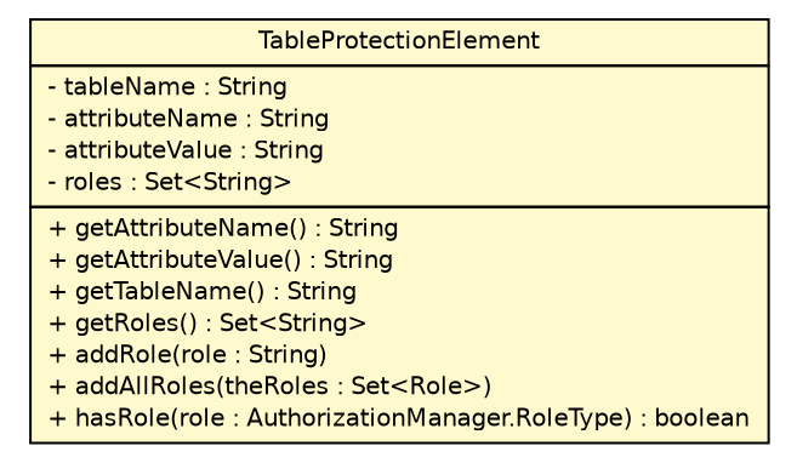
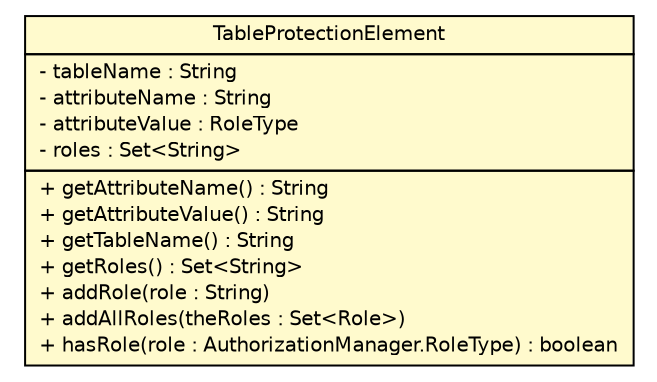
  digraph {
-   n1 [fontcolor=black fontname=Helvetica fontsize=10.0 label=<<table border="0" cellborder="1" cellspacing="0" cellpadding="2" port="p" bgcolor="lemonChiffon" href="./TableProtectionElement.html"> 		<tr><td><table border="0" cellspacing="0" cellpadding="1"> 			<tr><td> TableProtectionElement </td></tr> 		</table></td></tr> 		<tr><td><table border="0" cellspacing="0" cellpadding="1"> 			<tr><td align="left"> - tableName : String </td></tr> 			<tr><td align="left"> - attributeName : String </td></tr> 			<tr><td align="left"> - attributeValue : String </td></tr> 			<tr><td align="left"> - roles : Set&lt;String&gt; </td></tr> 		</table></td></tr> 		<tr><td><table border="0" cellspacing="0" cellpadding="1"> 			<tr><td align="left"> + getAttributeName() : String </td></tr> 			<tr><td align="left"> + getAttributeValue() : String </td></tr> 			<tr><td align="left"> + getTableName() : String </td></tr> 			<tr><td align="left"> + getRoles() : Set&lt;String&gt; </td></tr> 			<tr><td align="left"> + addRole(role : String) </td></tr> 			<tr><td align="left"> + addAllRoles(theRoles : Set&lt;Role&gt;) </td></tr> 			<tr><td align="left"> + hasRole(role : AuthorizationManager.RoleType) : boolean </td></tr> 		</table></td></tr> 		</table>> shape=plaintext]
+   n1 [fontcolor=black fontname=Helvetica fontsize=10.0 label=<<table border="0" cellborder="1" cellspacing="0" cellpadding="2" port="p" bgcolor="lemonChiffon" href="./TableProtectionElement.html"> 		<tr><td><table border="0" cellspacing="0" cellpadding="1"> 			<tr><td> TableProtectionElement </td></tr> 		</table></td></tr> 		<tr><td><table border="0" cellspacing="0" cellpadding="1"> 			<tr><td align="left"> - tableName : String </td></tr> 			<tr><td align="left"> - attributeName : String </td></tr> 			<tr><td align="left"> - attributeValue : RoleType </td></tr> 			<tr><td align="left"> - roles : Set&lt;String&gt; </td></tr> 		</table></td></tr> 		<tr><td><table border="0" cellspacing="0" cellpadding="1"> 			<tr><td align="left"> + getAttributeName() : String </td></tr> 			<tr><td align="left"> + getAttributeValue() : String </td></tr> 			<tr><td align="left"> + getTableName() : String </td></tr> 			<tr><td align="left"> + getRoles() : Set&lt;String&gt; </td></tr> 			<tr><td align="left"> + addRole(role : String) </td></tr> 			<tr><td align="left"> + addAllRoles(theRoles : Set&lt;Role&gt;) </td></tr> 			<tr><td align="left"> + hasRole(role : AuthorizationManager.RoleType) : boolean </td></tr> 		</table></td></tr> 		</table>> shape=plaintext]
  }
